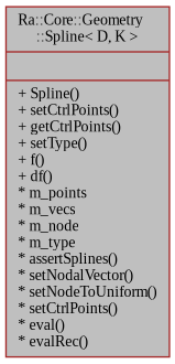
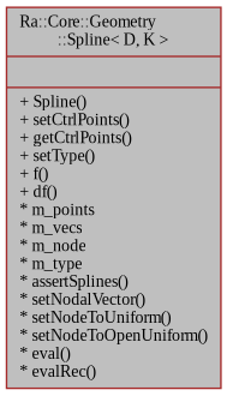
  digraph {
    fontname="Liberation Serif"
-   n1 [color=brown fillcolor=grey75 fontcolor=black fontname="Liberation Serif" fontsize=10 height=0.2 label="{Ra::Core::Geometry\l::Spline\< D, K \>\n||+ Spline()\l+ setCtrlPoints()\l+ getCtrlPoints()\l+ setType()\l+ f()\l+ df()\l* m_points\l* m_vecs\l* m_node\l* m_type\l* assertSplines()\l* setNodalVector()\l* setNodeToUniform()\l* setCtrlPoints()\l* eval()\l* evalRec()\l}" shape=record style=filled width=0.4]
+   n1 [color=brown fillcolor=grey75 fontcolor=black fontname="Liberation Serif" fontsize=10 height=0.2 label="{Ra::Core::Geometry\l::Spline\< D, K \>\n||+ Spline()\l+ setCtrlPoints()\l+ getCtrlPoints()\l+ setType()\l+ f()\l+ df()\l* m_points\l* m_vecs\l* m_node\l* m_type\l* assertSplines()\l* setNodalVector()\l* setNodeToUniform()\l* setNodeToOpenUniform()\l* eval()\l* evalRec()\l}" shape=record style=filled width=0.4]
  }
